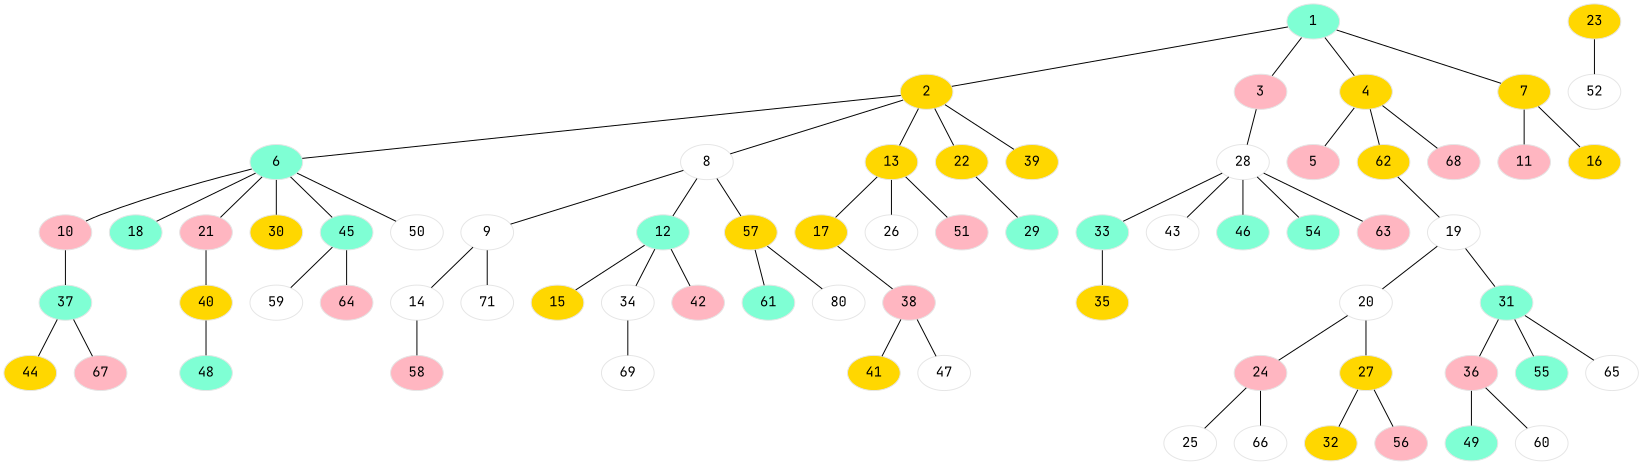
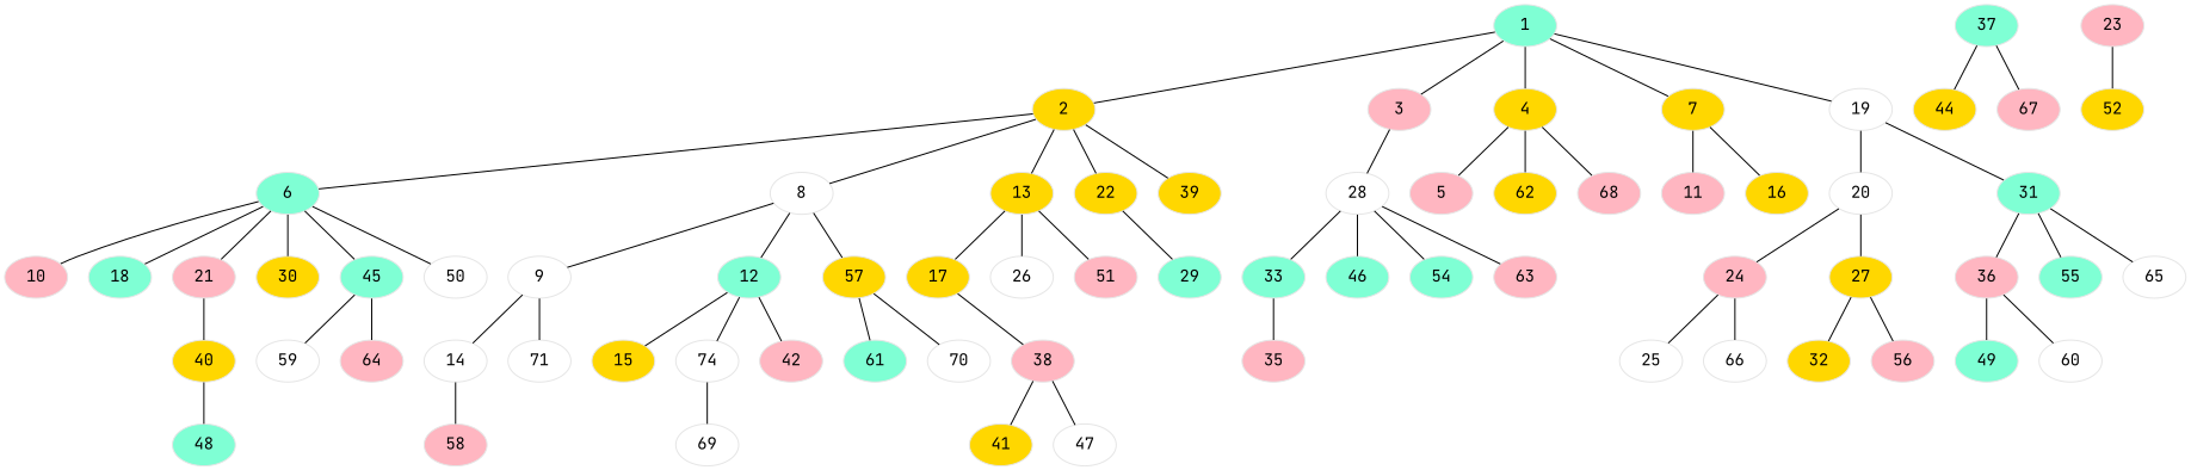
  graph {
    fontname="JetBrains Mono"
    node [color=gray90 fillcolor=white fontname="JetBrains Mono" style=filled]
    edge [fontname="JetBrains Mono"]
    1 [fillcolor=aquamarine]
    2 [fillcolor=gold]
    3 [fillcolor=lightpink]
    4 [fillcolor=gold]
    7 [fillcolor=gold]
    19
    6 [fillcolor=aquamarine]
    8
    13 [fillcolor=gold]
    22 [fillcolor=gold]
    39 [fillcolor=gold]
    28
    5 [fillcolor=lightpink]
    62 [fillcolor=gold]
    68 [fillcolor=lightpink]
    11 [fillcolor=lightpink]
    16 [fillcolor=gold]
    20
    31 [fillcolor=aquamarine]
    10 [fillcolor=lightpink]
    18 [fillcolor=aquamarine]
    21 [fillcolor=lightpink]
    30 [fillcolor=gold]
    45 [fillcolor=aquamarine]
    50
    9
    12 [fillcolor=aquamarine]
    57 [fillcolor=gold]
    17 [fillcolor=gold]
    26
    51 [fillcolor=lightpink]
    29 [fillcolor=aquamarine]
    33 [fillcolor=aquamarine]
-   43
    46 [fillcolor=aquamarine]
    54 [fillcolor=aquamarine]
    63 [fillcolor=lightpink]
    37 [fillcolor=aquamarine]
    40 [fillcolor=gold]
    59
    64 [fillcolor=lightpink]
    14
    71
    15 [fillcolor=gold]
-   34
+   34 [label=74]
    42 [fillcolor=lightpink]
    61 [fillcolor=aquamarine]
-   70 [label=80]
+   70
    58 [fillcolor=lightpink]
-   23 [fillcolor=gold]
-   52
+   23 [fillcolor=lightpink]
+   52 [fillcolor=gold]
    44 [fillcolor=gold]
    67 [fillcolor=lightpink]
    69
    38 [fillcolor=lightpink]
    41 [fillcolor=gold]
    47
    24 [fillcolor=lightpink]
    27 [fillcolor=gold]
    36 [fillcolor=lightpink]
    55 [fillcolor=aquamarine]
    65
    25
    66
    32 [fillcolor=gold]
    56 [fillcolor=lightpink]
    48 [fillcolor=aquamarine]
-   35 [fillcolor=gold]
+   35 [fillcolor=lightpink]
    49 [fillcolor=aquamarine]
    60
    1 -- 2
    1 -- 3
    1 -- 4
    1 -- 7
-   62 -- 19
+   1 -- 19
    2 -- 6
    2 -- 8
    2 -- 13
    2 -- 22
    2 -- 39
    3 -- 28
    4 -- 5
    4 -- 62
    4 -- 68
    7 -- 11
    7 -- 16
    19 -- 20
    19 -- 31
    6 -- 10
    6 -- 18
    6 -- 21
    6 -- 30
    6 -- 45
    6 -- 50
    8 -- 9
    8 -- 12
    8 -- 57
    13 -- 17
    13 -- 26
    13 -- 51
    22 -- 29
    28 -- 33
-   28 -- 43
    28 -- 46
    28 -- 54
    28 -- 63
    20 -- 24
    20 -- 27
    31 -- 36
    31 -- 55
    31 -- 65
-   10 -- 37
    21 -- 40
    45 -- 59
    45 -- 64
    9 -- 14
    9 -- 71
    12 -- 15
    12 -- 34
    12 -- 42
    57 -- 61
    57 -- 70
    17 -- 38
    33 -- 35
    37 -- 44
    37 -- 67
    40 -- 48
    14 -- 58
    34 -- 69
    23 -- 52
    38 -- 41
    38 -- 47
    24 -- 25
    24 -- 66
    27 -- 32
    27 -- 56
    36 -- 49
    36 -- 60
  }
